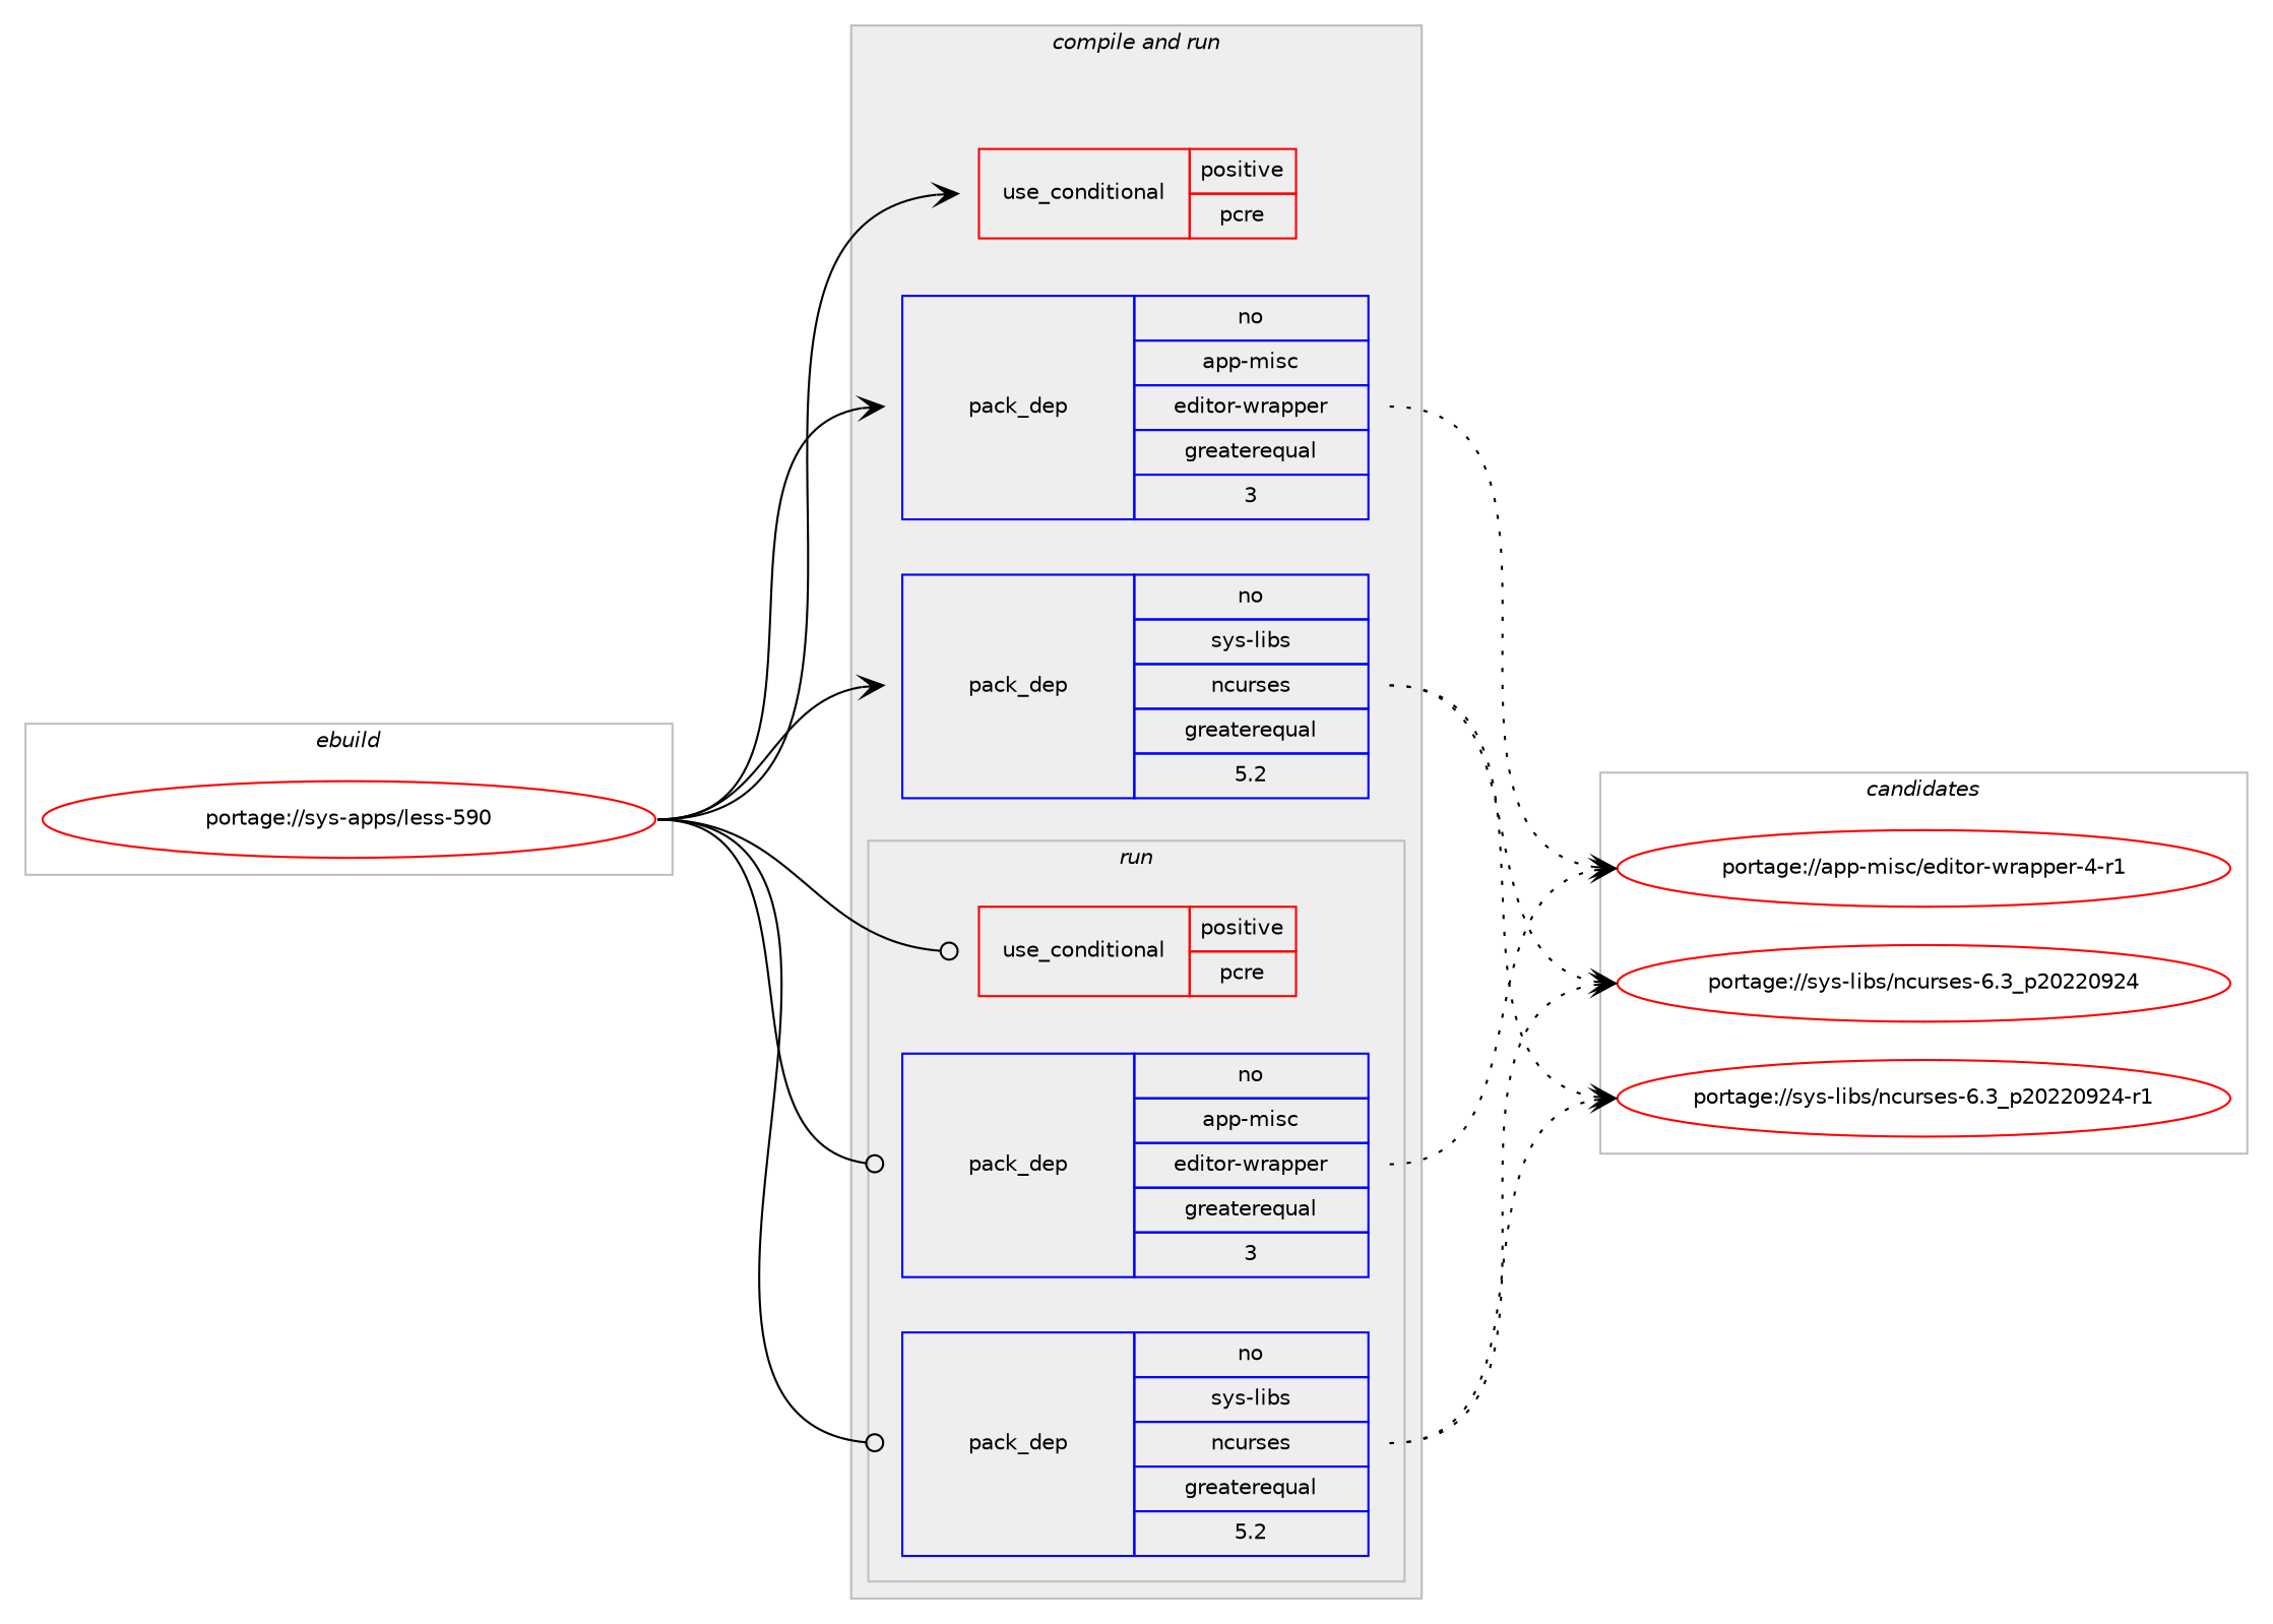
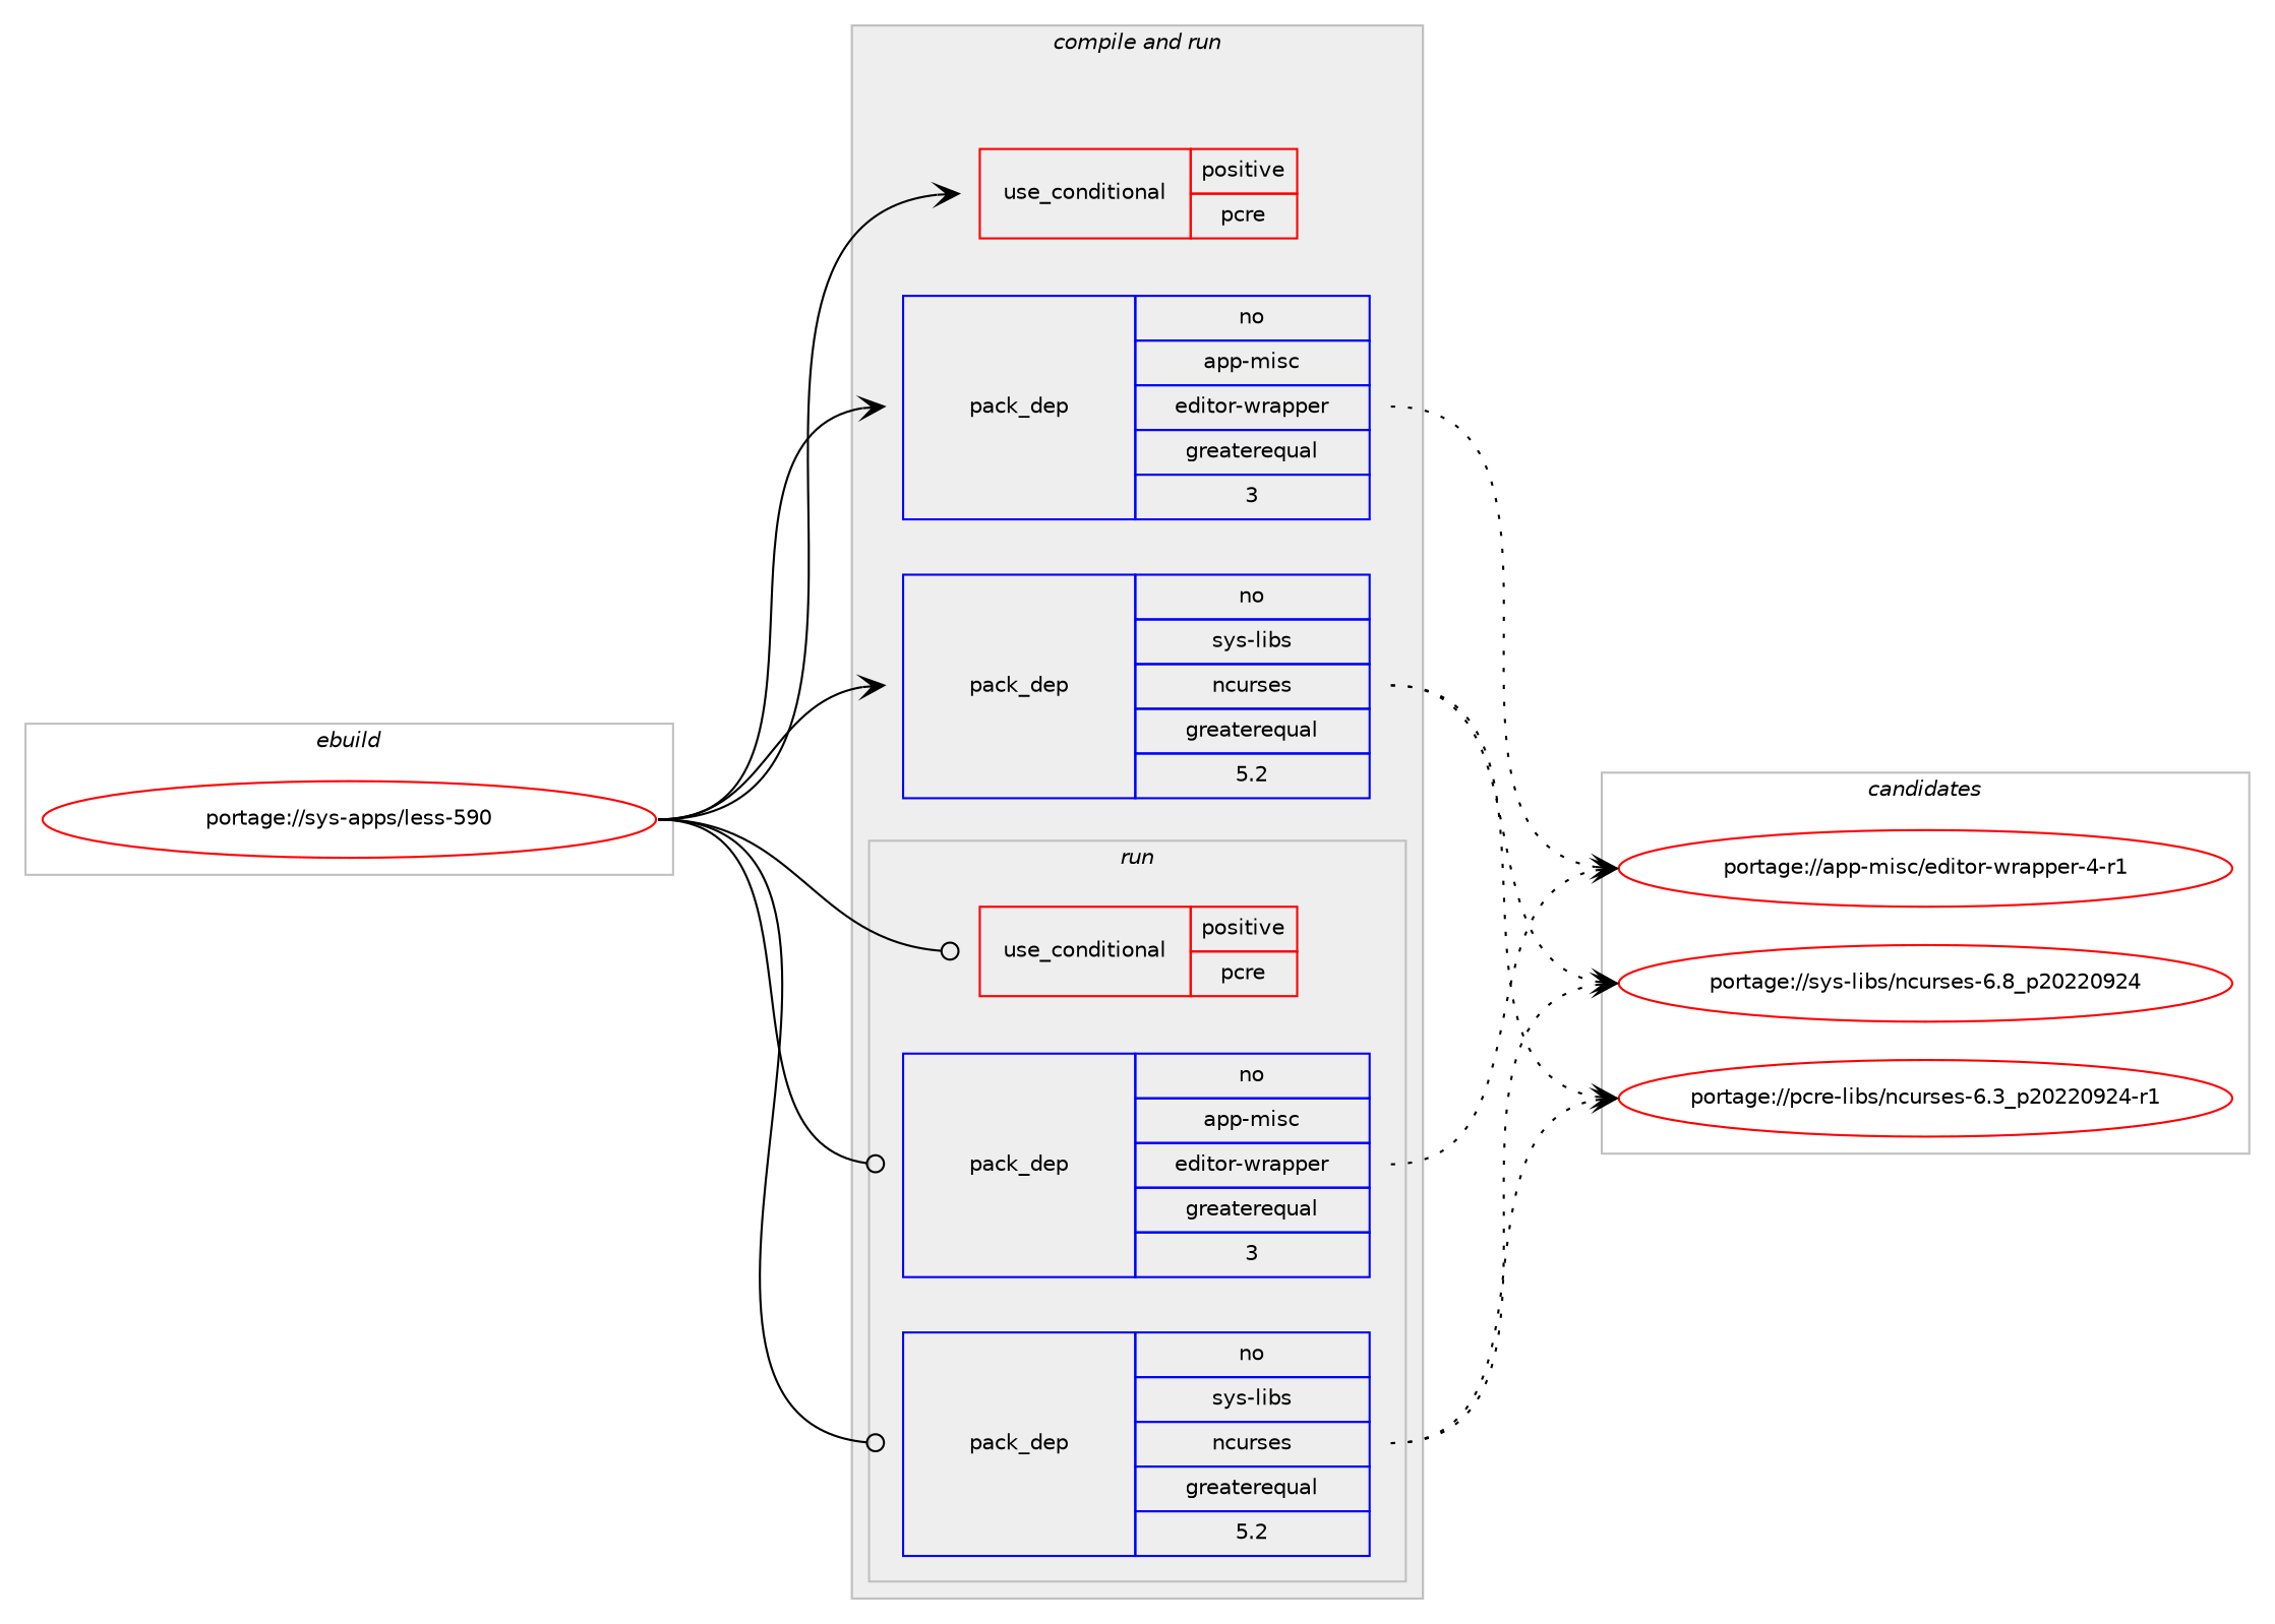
  digraph {
    compound=true
    concentrate=true
    fontname=Helvetica
    fontsize=10
    newrank=true
    rankdir=LR
    ranksep=1.5
    node [color=red fontname=Helvetica fontsize=10 shape=none]
    edge [arrowhead=vee headport=w style=solid tailport=e weight=20]
    n1 [label="portage://sys-apps/less-590" width=4 shape=""]
    n2 [label=<<TABLE BORDER="0" CELLBORDER="1" CELLSPACING="0" CELLPADDING="4"><TR><TD ROWSPAN="3" CELLPADDING="10">use_conditional</TD></TR><TR><TD>positive</TD></TR><TR><TD>pcre</TD></TR></TABLE>>]
    n3 [color=blue label=<<TABLE BORDER="0" CELLBORDER="1" CELLSPACING="0" CELLPADDING="4" WIDTH="220"><TR><TD ROWSPAN="6" CELLPADDING="30">pack_dep</TD></TR><TR><TD WIDTH="110">no</TD></TR><TR><TD>app-misc</TD></TR><TR><TD>editor-wrapper</TD></TR><TR><TD>greaterequal</TD></TR><TR><TD>3</TD></TR></TABLE>>]
    n4 [color=blue label=<<TABLE BORDER="0" CELLBORDER="1" CELLSPACING="0" CELLPADDING="4" WIDTH="220"><TR><TD ROWSPAN="6" CELLPADDING="30">pack_dep</TD></TR><TR><TD WIDTH="110">no</TD></TR><TR><TD>sys-libs</TD></TR><TR><TD>ncurses</TD></TR><TR><TD>greaterequal</TD></TR><TR><TD>5.2</TD></TR></TABLE>>]
    n5 [label=<<TABLE BORDER="0" CELLBORDER="1" CELLSPACING="0" CELLPADDING="4"><TR><TD ROWSPAN="3" CELLPADDING="10">use_conditional</TD></TR><TR><TD>positive</TD></TR><TR><TD>pcre</TD></TR></TABLE>>]
    n6 [color=blue label=<<TABLE BORDER="0" CELLBORDER="1" CELLSPACING="0" CELLPADDING="4" WIDTH="220"><TR><TD ROWSPAN="6" CELLPADDING="30">pack_dep</TD></TR><TR><TD WIDTH="110">no</TD></TR><TR><TD>app-misc</TD></TR><TR><TD>editor-wrapper</TD></TR><TR><TD>greaterequal</TD></TR><TR><TD>3</TD></TR></TABLE>>]
    n7 [color=blue label=<<TABLE BORDER="0" CELLBORDER="1" CELLSPACING="0" CELLPADDING="4" WIDTH="220"><TR><TD ROWSPAN="6" CELLPADDING="30">pack_dep</TD></TR><TR><TD WIDTH="110">no</TD></TR><TR><TD>sys-libs</TD></TR><TR><TD>ncurses</TD></TR><TR><TD>greaterequal</TD></TR><TR><TD>5.2</TD></TR></TABLE>>]
    n8 [label="portage://app-misc/editor-wrapper-4-r1" width=4 shape=""]
-   n9 [label="portage://sys-libs/ncurses-6.3_p20220924" width=4 shape=""]
-   n10 [label="portage://sys-libs/ncurses-6.3_p20220924-r1" width=4 shape=""]
+   n9 [label="portage://sys-libs/ncurses-6.8_p20220924" width=4 shape=""]
+   n10 [label="portage://pcre-libs/ncurses-6.3_p20220924-r1" width=4 shape=""]
    subgraph cluster_1 {
      color=gray
      label=<<i>ebuild</i>>
      rank=same
      n1
    }
    subgraph cluster_2 {
      color=gray
      label=<<i>dependencies</i>>
      subgraph cluster_3 {
        color=gray
        fillcolor="#eeeeee"
        label=<<i>compile</i>>
        style=filled
        subgraph sub_4 {
          color=gray
          fillcolor="#eeeeee"
          label=<<i>compile</i>>
          style=filled
          n2
        }
        subgraph sub_5 {
          color=gray
          fillcolor="#eeeeee"
          label=<<i>compile</i>>
          style=filled
          n3
        }
        subgraph sub_6 {
          color=gray
          fillcolor="#eeeeee"
          label=<<i>compile</i>>
          style=filled
          n4
        }
      }
      subgraph cluster_7 {
        color=gray
        fillcolor="#eeeeee"
        label=<<i>compile and run</i>>
        style=filled
      }
      subgraph cluster_8 {
        color=gray
        fillcolor="#eeeeee"
        label=<<i>run</i>>
        style=filled
        subgraph sub_9 {
          color=gray
          fillcolor="#eeeeee"
          label=<<i>run</i>>
          style=filled
          n5
        }
        subgraph sub_10 {
          color=gray
          fillcolor="#eeeeee"
          label=<<i>run</i>>
          style=filled
          n6
        }
        subgraph sub_11 {
          color=gray
          fillcolor="#eeeeee"
          label=<<i>run</i>>
          style=filled
          n7
        }
      }
    }
    subgraph cluster_12 {
      color=gray
      label=<<i>candidates</i>>
      rank=same
      subgraph sub_13 {
        color=black
        label=<<i>candidates</i>>
        nodesep=1
        rank=same
        n8
      }
      subgraph sub_14 {
        color=black
        label=<<i>candidates</i>>
        nodesep=1
        rank=same
        n9
        n10
      }
      subgraph sub_15 {
        color=black
        label=<<i>candidates</i>>
        nodesep=1
        rank=same
        n8
      }
      subgraph sub_16 {
        color=black
        label=<<i>candidates</i>>
        nodesep=1
        rank=same
        n9
        n10
      }
    }
    n1 -> n2
    n1 -> n3
    n1 -> n4
    n1 -> n5 [arrowhead=odot]
    n1 -> n6 [arrowhead=odot]
    n1 -> n7 [arrowhead=odot]
    n3 -> n8 [style=dotted weight=100]
    n4 -> n9 [style=dotted weight=100]
    n4 -> n10 [style=dotted weight=100]
    n6 -> n8 [style=dotted weight=100]
    n7 -> n9 [style=dotted weight=100]
    n7 -> n10 [style=dotted weight=100]
  }
